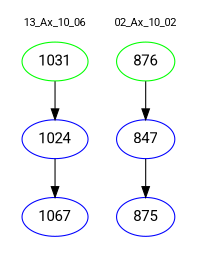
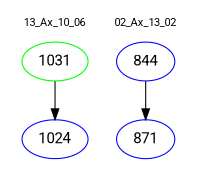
  digraph {
    fontname=Roboto
    node [color=blue fontname=Roboto]
    edge [color=black fontname=Roboto]
    n1 [color=green label=1031]
    n2 [label=1024]
-   n3 [label=1067]
-   n4 [color=green label=876]
-   n5 [label=847]
-   n6 [label=875]
+   n5 [label=844]
+   n6 [label=871]
    subgraph cluster_1 {
      color=white
      fontsize=10
      label="13_Ax_10_06"
      n1
      n2
-     n3
    }
    subgraph cluster_2 {
      color=white
      fontsize=10
-     label="02_Ax_10_02"
-     n4
+     label="02_Ax_13_02"
      n5
      n6
    }
    n1 -> n2
-   n2 -> n3
-   n4 -> n5
    n5 -> n6
  }
